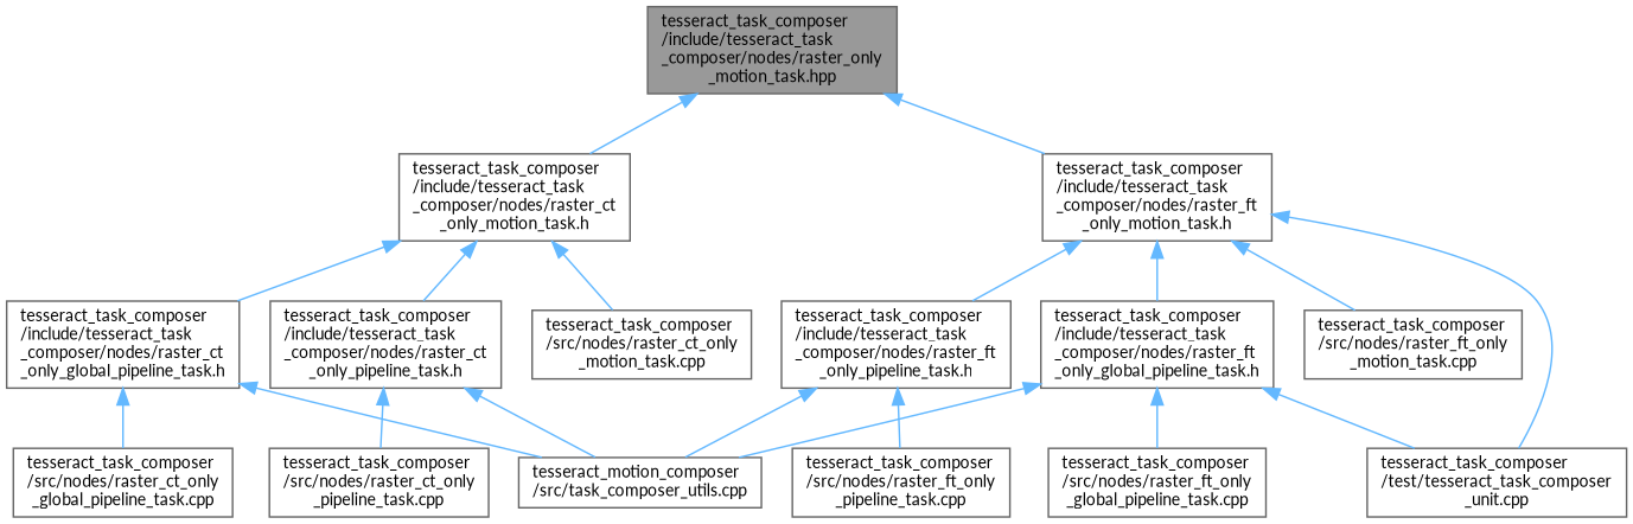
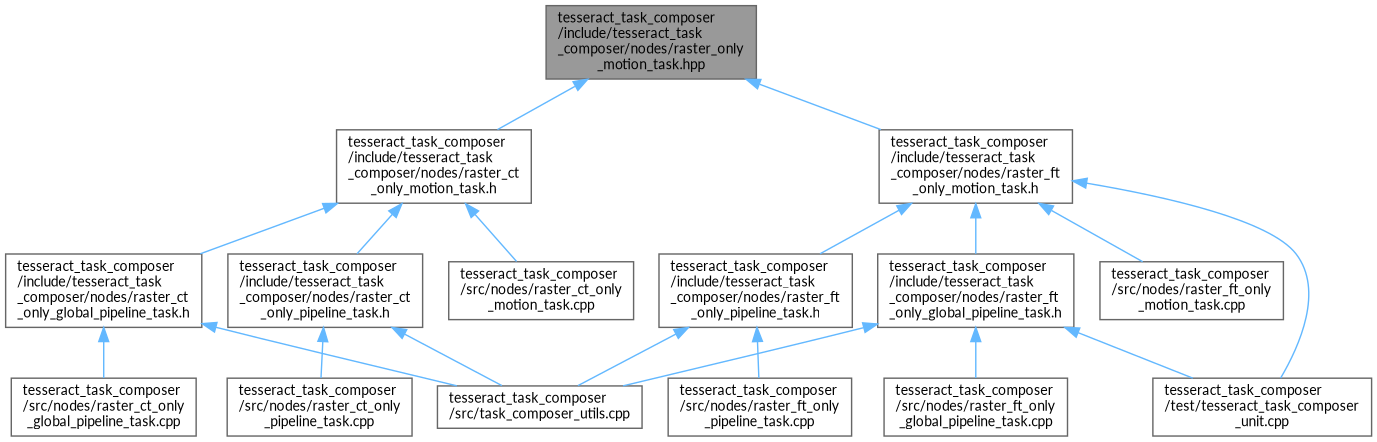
  digraph {
    fontname=Lato
    node [color=grey40 fillcolor=white fontname=Lato fontsize=10 shape=box style=filled]
    edge [color=steelblue1 dir=back fontname=Lato fontsize=10 labelfontname=Helvetica labelfontsize=10 style=solid]
    n1 [color=gray40 fillcolor=grey60 fontcolor=black height=0.2 label="tesseract_task_composer\l/include/tesseract_task\l_composer/nodes/raster_only\l_motion_task.hpp" width=0.4]
    n2 [height=0.2 label="tesseract_task_composer\l/include/tesseract_task\l_composer/nodes/raster_ct\l_only_motion_task.h" width=0.4]
    n3 [height=0.2 label="tesseract_task_composer\l/include/tesseract_task\l_composer/nodes/raster_ft\l_only_motion_task.h" width=0.4]
    n4 [height=0.2 label="tesseract_task_composer\l/include/tesseract_task\l_composer/nodes/raster_ct\l_only_global_pipeline_task.h" width=0.4]
    n5 [height=0.2 label="tesseract_task_composer\l/include/tesseract_task\l_composer/nodes/raster_ct\l_only_pipeline_task.h" width=0.4]
    n6 [height=0.2 label="tesseract_task_composer\l/src/nodes/raster_ct_only\l_motion_task.cpp" width=0.4]
    n7 [height=0.2 label="tesseract_task_composer\l/src/nodes/raster_ct_only\l_global_pipeline_task.cpp" width=0.4]
-   n8 [height=0.2 label="tesseract_motion_composer\l/src/task_composer_utils.cpp" width=0.4]
+   n8 [height=0.2 label="tesseract_task_composer\l/src/task_composer_utils.cpp" width=0.4]
    n9 [height=0.2 label="tesseract_task_composer\l/src/nodes/raster_ct_only\l_pipeline_task.cpp" width=0.4]
    n10 [height=0.2 label="tesseract_task_composer\l/include/tesseract_task\l_composer/nodes/raster_ft\l_only_global_pipeline_task.h" width=0.4]
    n11 [height=0.2 label="tesseract_task_composer\l/test/tesseract_task_composer\l_unit.cpp" width=0.4]
    n12 [height=0.2 label="tesseract_task_composer\l/include/tesseract_task\l_composer/nodes/raster_ft\l_only_pipeline_task.h" width=0.4]
    n13 [height=0.2 label="tesseract_task_composer\l/src/nodes/raster_ft_only\l_motion_task.cpp" width=0.4]
    n14 [height=0.2 label="tesseract_task_composer\l/src/nodes/raster_ft_only\l_global_pipeline_task.cpp" width=0.4]
    n15 [height=0.2 label="tesseract_task_composer\l/src/nodes/raster_ft_only\l_pipeline_task.cpp" width=0.4]
    n1 -> n2
    n1 -> n3
    n2 -> n4
    n2 -> n5
    n2 -> n6
    n3 -> n10
    n3 -> n11
    n3 -> n12
    n3 -> n13
    n4 -> n7
    n4 -> n8
    n5 -> n8
    n5 -> n9
    n10 -> n8
    n10 -> n11
    n10 -> n14
    n12 -> n8
    n12 -> n15
  }
